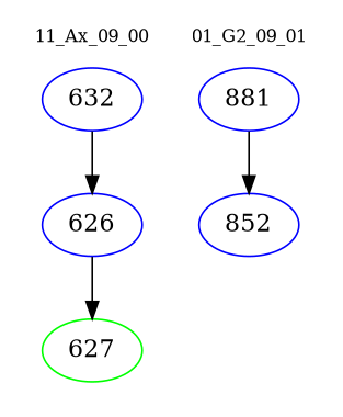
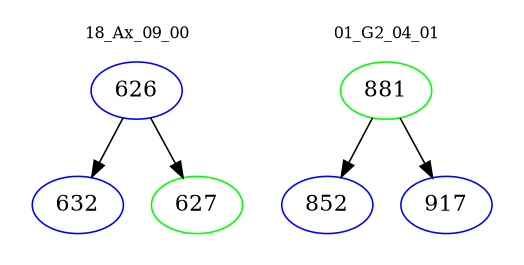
  digraph {
    node [color=blue]
    edge [color=black]
    n1 [label=626]
    n2 [label=632]
    n3 [color=green label=627]
-   n4 [label=881]
+   n4 [color=green label=881]
    n5 [label=852]
+   n6 [label=917]
    subgraph cluster_1 {
      color=white
      fontsize=10
-     label="11_Ax_09_00"
+     label="18_Ax_09_00"
      n1
      n2
      n3
    }
    subgraph cluster_2 {
      color=white
      fontsize=10
-     label="01_G2_09_01"
+     label="01_G2_04_01"
      n4
      n5
+     n6
    }
-   n2 -> n1
+   n1 -> n2
    n1 -> n3
    n4 -> n5
+   n4 -> n6
  }
